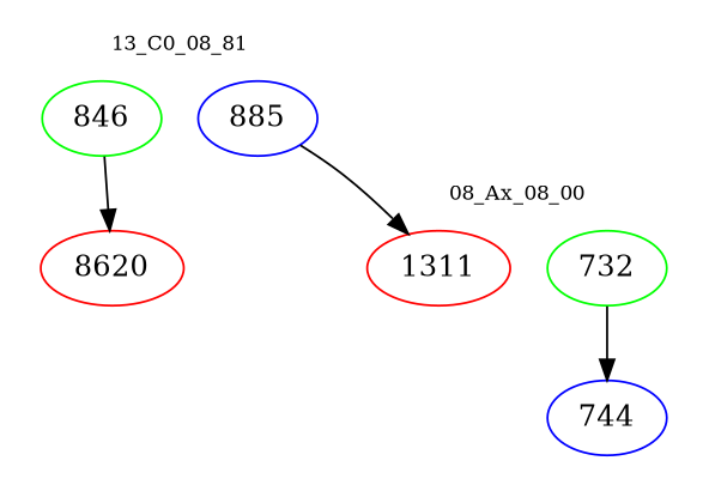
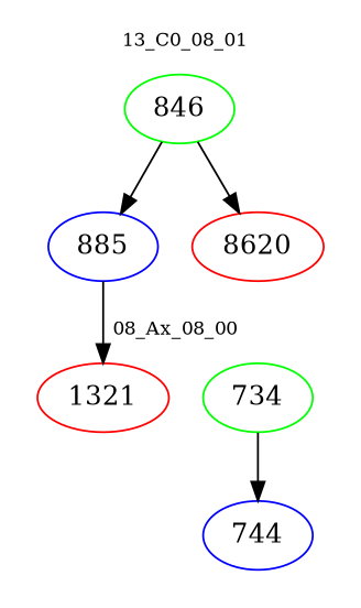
  digraph {
    node [color=green]
    edge [color=black]
-   n1 [label=732]
+   n1 [label=734]
    n2 [color=blue label=744]
-   n3 [color=red label=1311]
+   n3 [color=red label=1321]
    n4 [label=846]
    n5 [color=blue label=885]
    n6 [color=red label=8620]
    subgraph cluster_1 {
      color=white
      fontsize=10
      label="08_Ax_08_00"
      n1
      n2
      n3
    }
    subgraph cluster_2 {
      color=white
      fontsize=10
-     label="13_C0_08_81"
+     label="13_C0_08_01"
      n4
      n5
      n6
    }
    n1 -> n2
+   n4 -> n5
    n4 -> n6
    n5 -> n3
  }
